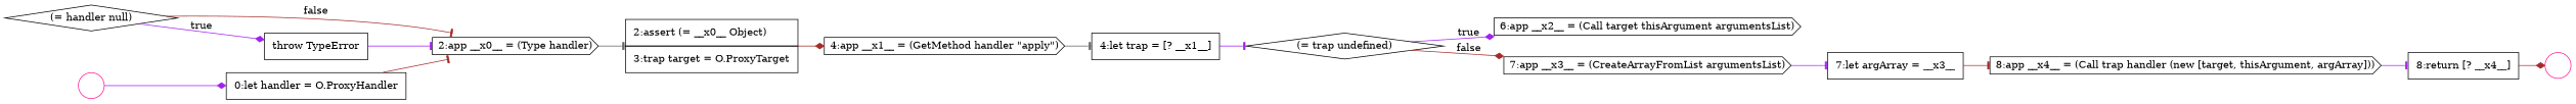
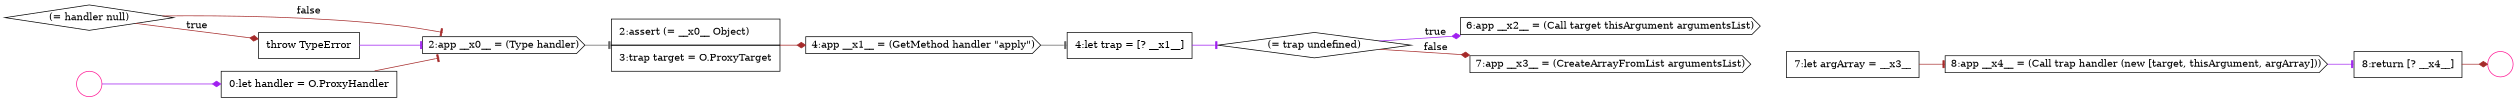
  digraph {
    rankdir=LR
    node [color=black fillcolor=white shape=none style=filled]
    edge [arrowhead=tee color=purple]
    n1 [label=<<font color="black">6:app __x2__ = (Call target thisArgument argumentsList)</font>> shape=cds]
    n2 [color=deeppink label=" " shape=circle]
    n3 [label=<<font color="black">     <table border="0" cellborder="1" cellspacing="0" cellpadding="10">       <tr><td align="left">2:assert (= __x0__ Object)</td></tr>       <tr><td align="left">3:trap target = O.ProxyTarget</td></tr>     </table>   </font>> margin=0]
    n4 [label=<<font color="black">4:app __x1__ = (GetMethod handler &quot;apply&quot;)</font>> shape=cds]
    n5 [label=<<font color="black">     <table border="0" cellborder="1" cellspacing="0" cellpadding="10">       <tr><td align="left">4:let trap = [? __x1__]</td></tr>     </table>   </font>> margin=0]
    n6 [label=<<font color="black">(= handler null)</font>> shape=diamond]
    n7 [label=<<font color="black">2:app __x0__ = (Type handler)</font>> shape=cds]
    n8 [label=<<font color="black">     <table border="0" cellborder="1" cellspacing="0" cellpadding="10">       <tr><td align="left">throw TypeError</td></tr>     </table>   </font>> margin=0]
    n9 [color=deeppink label=" " shape=circle]
    n10 [label=<<font color="black">     <table border="0" cellborder="1" cellspacing="0" cellpadding="10">       <tr><td align="left">0:let handler = O.ProxyHandler</td></tr>     </table>   </font>> margin=0]
    n11 [label=<<font color="black">7:app __x3__ = (CreateArrayFromList argumentsList)</font>> shape=cds]
    n12 [label=<<font color="black">     <table border="0" cellborder="1" cellspacing="0" cellpadding="10">       <tr><td align="left">7:let argArray = __x3__</td></tr>     </table>   </font>> margin=0]
    n13 [label=<<font color="black">(= trap undefined)</font>> shape=diamond]
    n14 [label=<<font color="black">8:app __x4__ = (Call trap handler (new [target, thisArgument, argArray]))</font>> shape=cds]
    n15 [label=<<font color="black">     <table border="0" cellborder="1" cellspacing="0" cellpadding="10">       <tr><td align="left">8:return [? __x4__]</td></tr>     </table>   </font>> margin=0]
    n3 -> n4 [arrowhead=diamond color=brown]
    n4 -> n5 [color=gray40]
    n5 -> n13
    n6 -> n7 [color=brown label=<<font color="black">false</font>>]
-   n6 -> n8 [arrowhead=diamond label=<<font color="black">true</font>>]
+   n6 -> n8 [arrowhead=diamond color=brown label=<<font color="black">true</font>>]
    n7 -> n3 [color=gray40]
    n8 -> n7
    n9 -> n10 [arrowhead=diamond]
    n10 -> n7 [color=brown]
-   n11 -> n12
    n12 -> n14 [color=brown]
    n13 -> n1 [arrowhead=diamond label=<<font color="black">true</font>>]
    n13 -> n11 [arrowhead=diamond color=brown label=<<font color="black">false</font>>]
    n14 -> n15
    n15 -> n2 [arrowhead=diamond color=brown]
  }
